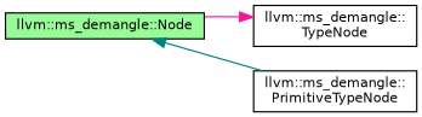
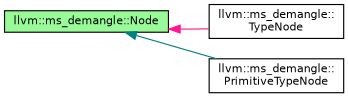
  digraph {
    rankdir=LR
    node [color=black fillcolor=white fontname=Helvetica fontsize=10 shape=box style=filled]
    edge [dir=back fontname=Helvetica fontsize=10 labelfontname=Helvetica labelfontsize=10 style=solid]
    n1 [fontcolor=black height=0.2 label="llvm::ms_demangle::\lPrimitiveTypeNode" width=0.4]
    n2 [height=0.2 label="llvm::ms_demangle::\lTypeNode" width=0.4]
    n3 [fillcolor=palegreen height=0.2 label="llvm::ms_demangle::Node" width=0.4]
    n3 -> n1 [color=teal]
-   n2 -> n3 [color=deeppink]
+   n3 -> n2 [color=deeppink]
  }
